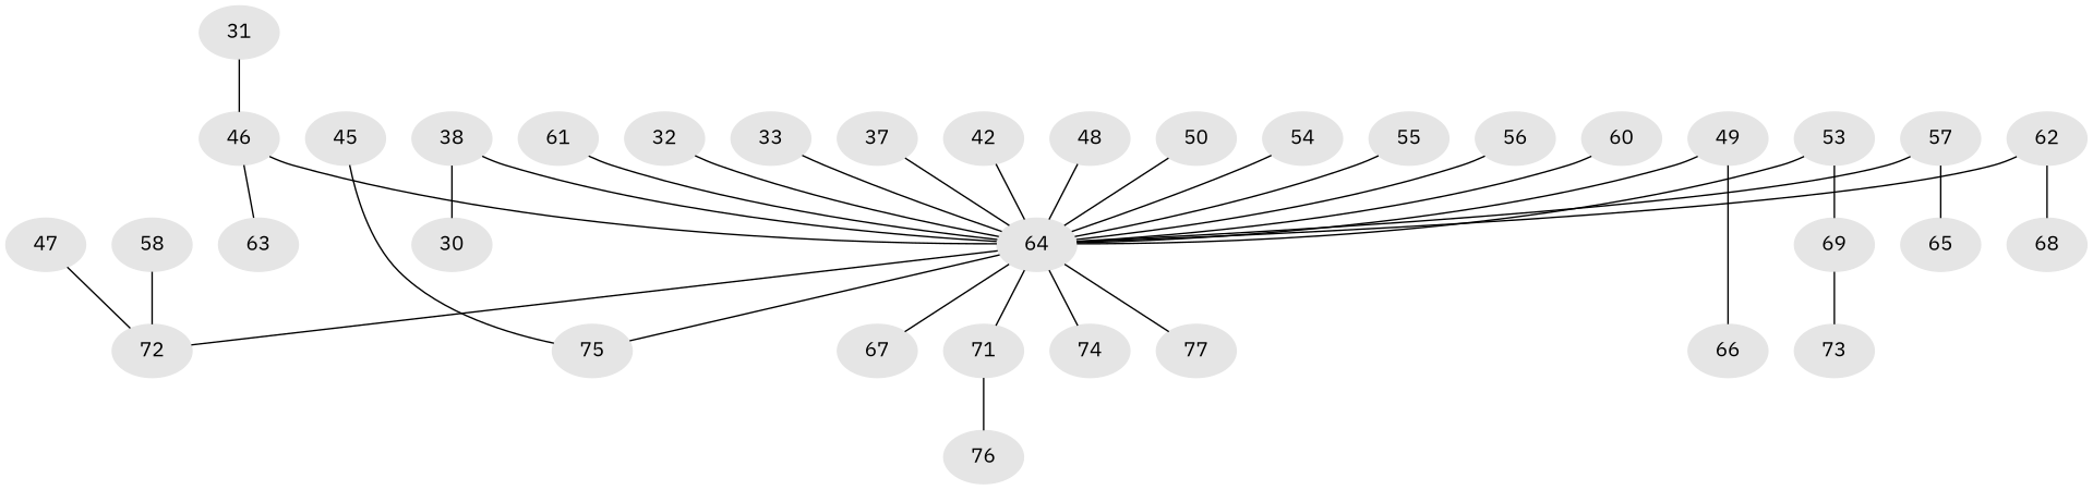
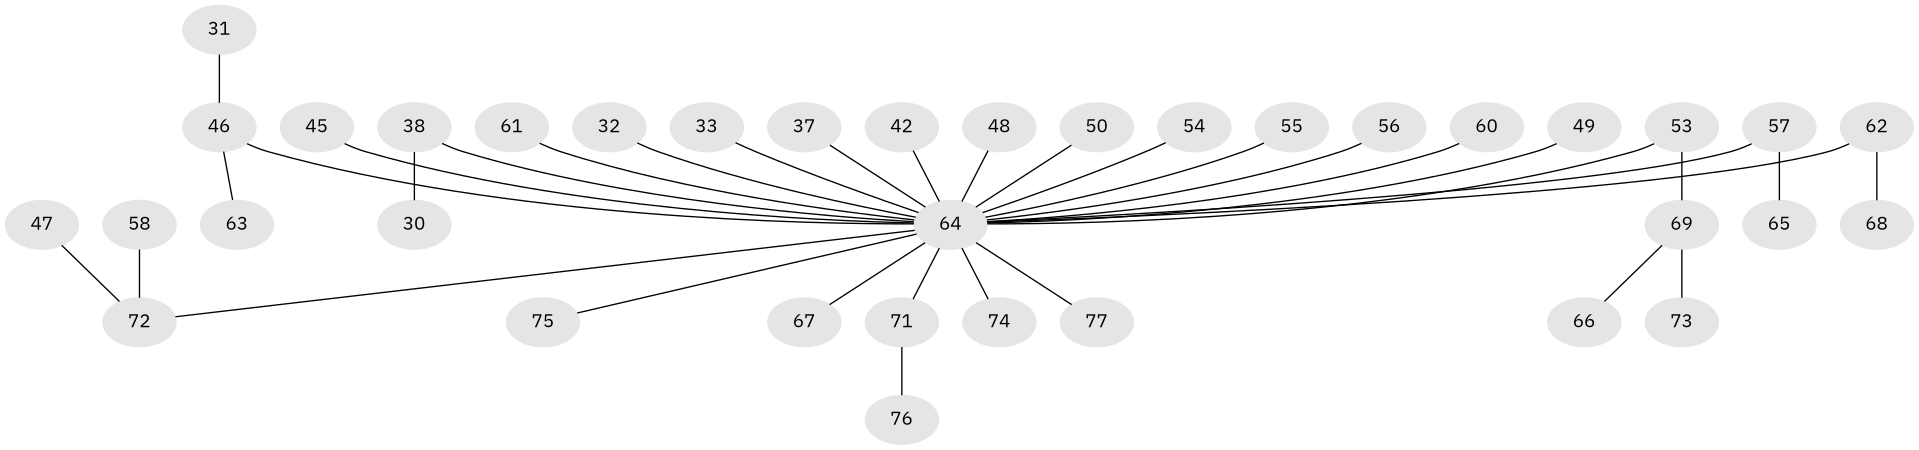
  graph {
    fontname="IBM Plex Sans"
    node [color=gray90 fontname="IBM Plex Sans" style=filled]
    edge [fontname="IBM Plex Sans"]
    64 [super="+14+39+35+43+51+59+23+40+34+41+25+44"]
    72 [super="+22+52"]
    67
    71
    74
    75
    77
    46 [super="+24+27+29"]
    63
    31
    32
    33
    37
    38
    n15 [label=30]
    42
    45
    47
    48
    49
    66
    50
    53
    69
    73
    54
    55
    56
    57
    65
    58
    60
    61
    62
    68
    76
    64 -- 72
    64 -- 67
    64 -- 71
    64 -- 74
    64 -- 75
    64 -- 77
    71 -- 76
    46 -- 64
    46 -- 63
    31 -- 46
    32 -- 64
    33 -- 64
    37 -- 64
    38 -- 64
    38 -- n15
    42 -- 64
-   45 -- 75
+   45 -- 64
    47 -- 72
    48 -- 64
    49 -- 64
-   49 -- 66
+   69 -- 66
    50 -- 64
    53 -- 64
    53 -- 69
    69 -- 73
    54 -- 64
    55 -- 64
    56 -- 64
    57 -- 64
    57 -- 65
    58 -- 72
    60 -- 64
    61 -- 64
    62 -- 64
    62 -- 68
  }
